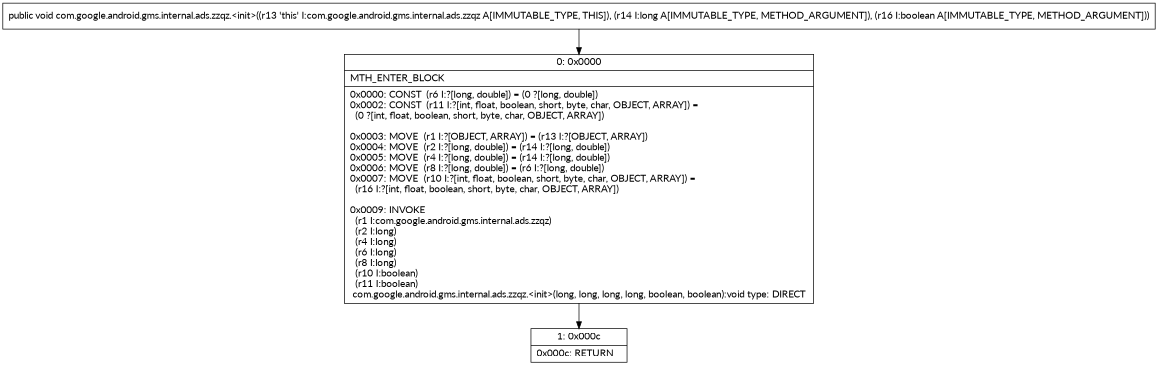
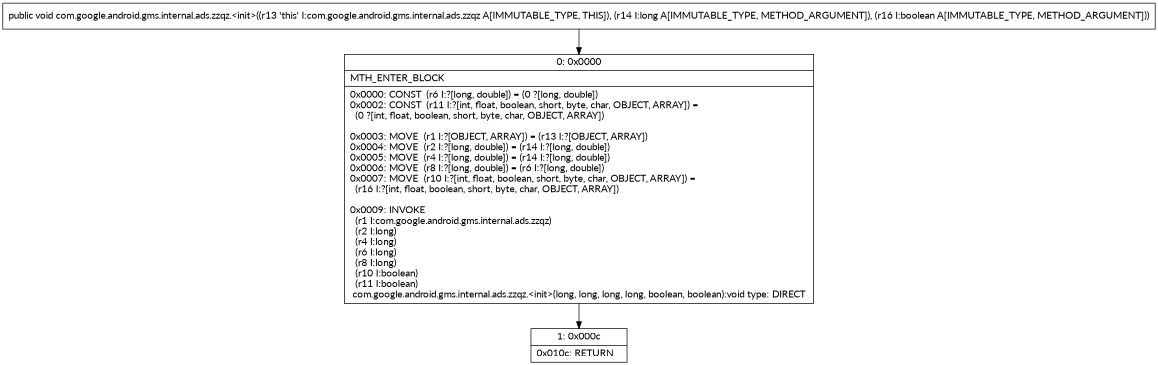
  digraph {
    fontname=Lato
    node [shape=record fontname=Lato]
    edge [fontname=Lato]
    n1 [label="{0\:\ 0x0000|MTH_ENTER_BLOCK\l|0x0000: CONST  (r6 I:?[long, double]) = (0 ?[long, double]) \l0x0002: CONST  (r11 I:?[int, float, boolean, short, byte, char, OBJECT, ARRAY]) = \l  (0 ?[int, float, boolean, short, byte, char, OBJECT, ARRAY])\l \l0x0003: MOVE  (r1 I:?[OBJECT, ARRAY]) = (r13 I:?[OBJECT, ARRAY]) \l0x0004: MOVE  (r2 I:?[long, double]) = (r14 I:?[long, double]) \l0x0005: MOVE  (r4 I:?[long, double]) = (r14 I:?[long, double]) \l0x0006: MOVE  (r8 I:?[long, double]) = (r6 I:?[long, double]) \l0x0007: MOVE  (r10 I:?[int, float, boolean, short, byte, char, OBJECT, ARRAY]) = \l  (r16 I:?[int, float, boolean, short, byte, char, OBJECT, ARRAY])\l \l0x0009: INVOKE  \l  (r1 I:com.google.android.gms.internal.ads.zzqz)\l  (r2 I:long)\l  (r4 I:long)\l  (r6 I:long)\l  (r8 I:long)\l  (r10 I:boolean)\l  (r11 I:boolean)\l com.google.android.gms.internal.ads.zzqz.\<init\>(long, long, long, long, boolean, boolean):void type: DIRECT \l}"]
-   n2 [label="{1\:\ 0x000c|0x000c: RETURN   \l}"]
+   n2 [label="{1\:\ 0x000c|0x010c: RETURN   \l}"]
    n3 [label="{public void com.google.android.gms.internal.ads.zzqz.\<init\>((r13 'this' I:com.google.android.gms.internal.ads.zzqz A[IMMUTABLE_TYPE, THIS]), (r14 I:long A[IMMUTABLE_TYPE, METHOD_ARGUMENT]), (r16 I:boolean A[IMMUTABLE_TYPE, METHOD_ARGUMENT])) }"]
    n1 -> n2
    n3 -> n1
  }
